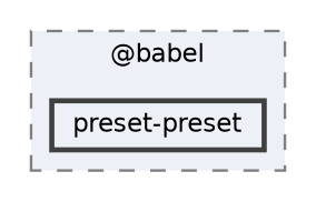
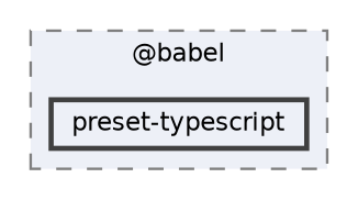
  digraph {
    compound=true
-   n1 [color=grey25 fillcolor="#edf0f7" fontname=Helvetica fontsize=10 height=0.2 label="preset-preset" shape=box style="filled,bold" width=0.4]
+   n1 [color=grey25 fillcolor="#edf0f7" fontname=Helvetica fontsize=10 height=0.2 label="preset-typescript" shape=box style="filled,bold" width=0.4]
    subgraph cluster_1 {
      bgcolor="#edf0f7"
      fontname=Helvetica
      fontsize=10
      label="@babel"
      pencolor=grey50
      style="filled,dashed"
      n1
    }
  }
